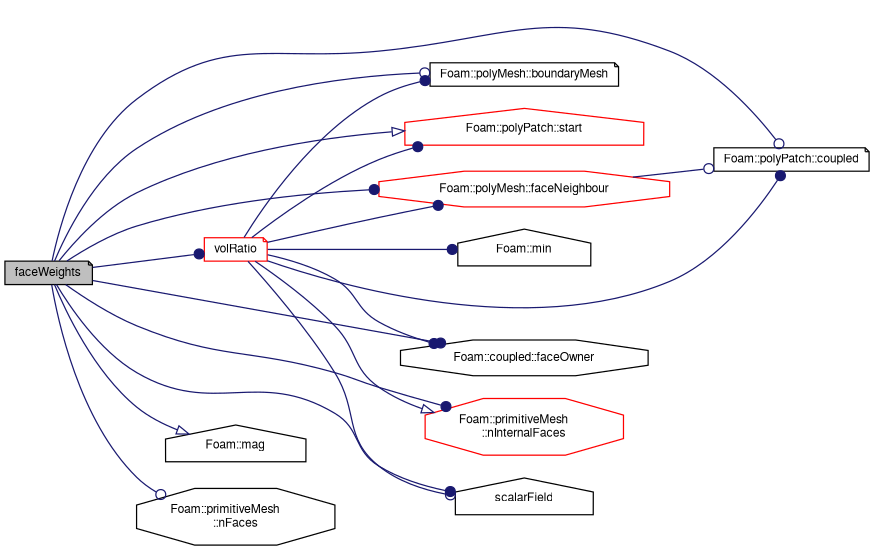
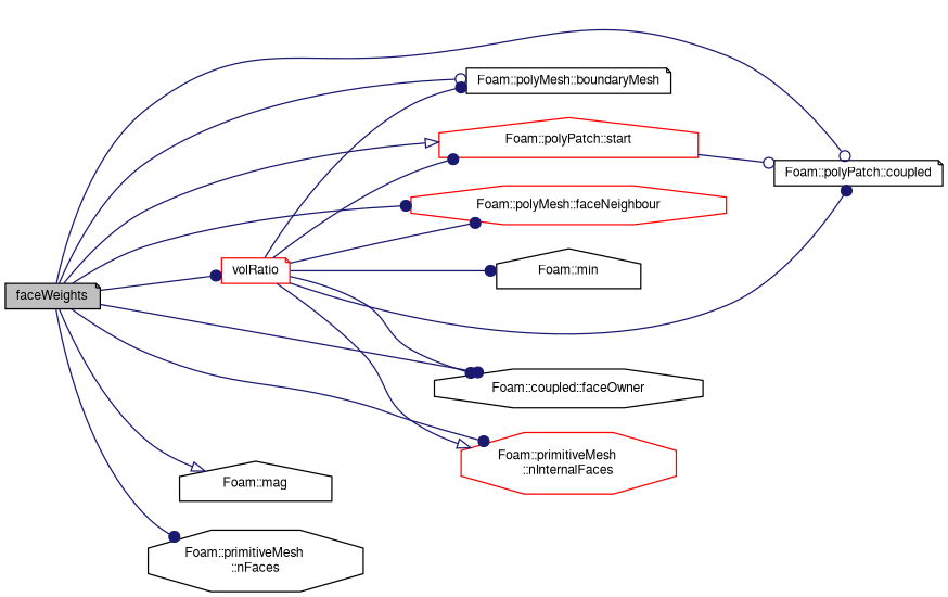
  digraph {
    rankdir=LR
    node [color=black fontname=FreeSans fontsize=10 shape=note]
    edge [arrowhead=dot color=midnightblue fontname=FreeSans fontsize=10 labelfontname=FreeSans labelfontsize=10 style=solid]
    n1 [fillcolor=grey75 fontcolor=black height=0.2 label=faceWeights style=filled width=0.4]
    n2 [height=0.2 label="Foam::polyMesh::boundaryMesh" width=0.4]
    n3 [height=0.2 label="Foam::polyPatch::coupled" width=0.4]
    n4 [color=red height=0.2 label="Foam::polyMesh::faceNeighbour" shape=octagon width=0.4]
    n5 [height=0.2 label="Foam::coupled::faceOwner" shape=octagon width=0.4]
    n6 [height=0.2 label="Foam::mag" shape=house width=0.4]
    n7 [height=0.2 label="Foam::primitiveMesh\l::nFaces" shape=octagon width=0.4]
    n8 [color=red height=0.2 label="Foam::primitiveMesh\l::nInternalFaces" shape=octagon width=0.4]
-   n9 [height=0.2 label=scalarField shape=house width=0.4]
    n10 [color=red height=0.2 label="Foam::polyPatch::start" shape=house width=0.4]
    n11 [color=red height=0.2 label=volRatio width=0.4]
    n12 [height=0.2 label="Foam::min" shape=house width=0.4]
    n1 -> n2 [arrowhead=odot]
    n1 -> n3 [arrowhead=odot]
    n1 -> n4
    n1 -> n5
    n1 -> n6 [arrowhead=onormal]
-   n1 -> n7 [arrowhead=odot]
+   n1 -> n7
    n1 -> n8
-   n1 -> n9
    n1 -> n10 [arrowhead=onormal]
    n1 -> n11
-   n4 -> n3 [arrowhead=odot]
+   n10 -> n3 [arrowhead=odot]
    n11 -> n2
    n11 -> n3
    n11 -> n4
    n11 -> n5
    n11 -> n8 [arrowhead=onormal]
-   n11 -> n9 [arrowhead=odot]
    n11 -> n10
    n11 -> n12
  }
